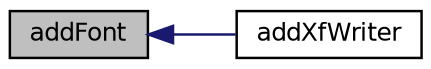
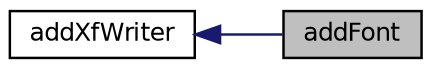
  digraph {
    rankdir=LR
    node [color=black fontname=Helvetica fontsize=10 shape=record style=filled]
    n1 [fillcolor=grey75 fontcolor=black height=0.2 label=addFont width=0.4]
    n2 [fillcolor=white height=0.2 label=addXfWriter width=0.4]
-   n1 -> n2 [color=midnightblue dir=back fontname=Helvetica fontsize=10 labelfontname=Helvetica labelfontsize=10 style=solid]
+   n2 -> n1 [color=midnightblue dir=back fontname=Helvetica fontsize=10 labelfontname=Helvetica labelfontsize=10 style=solid]
  }
